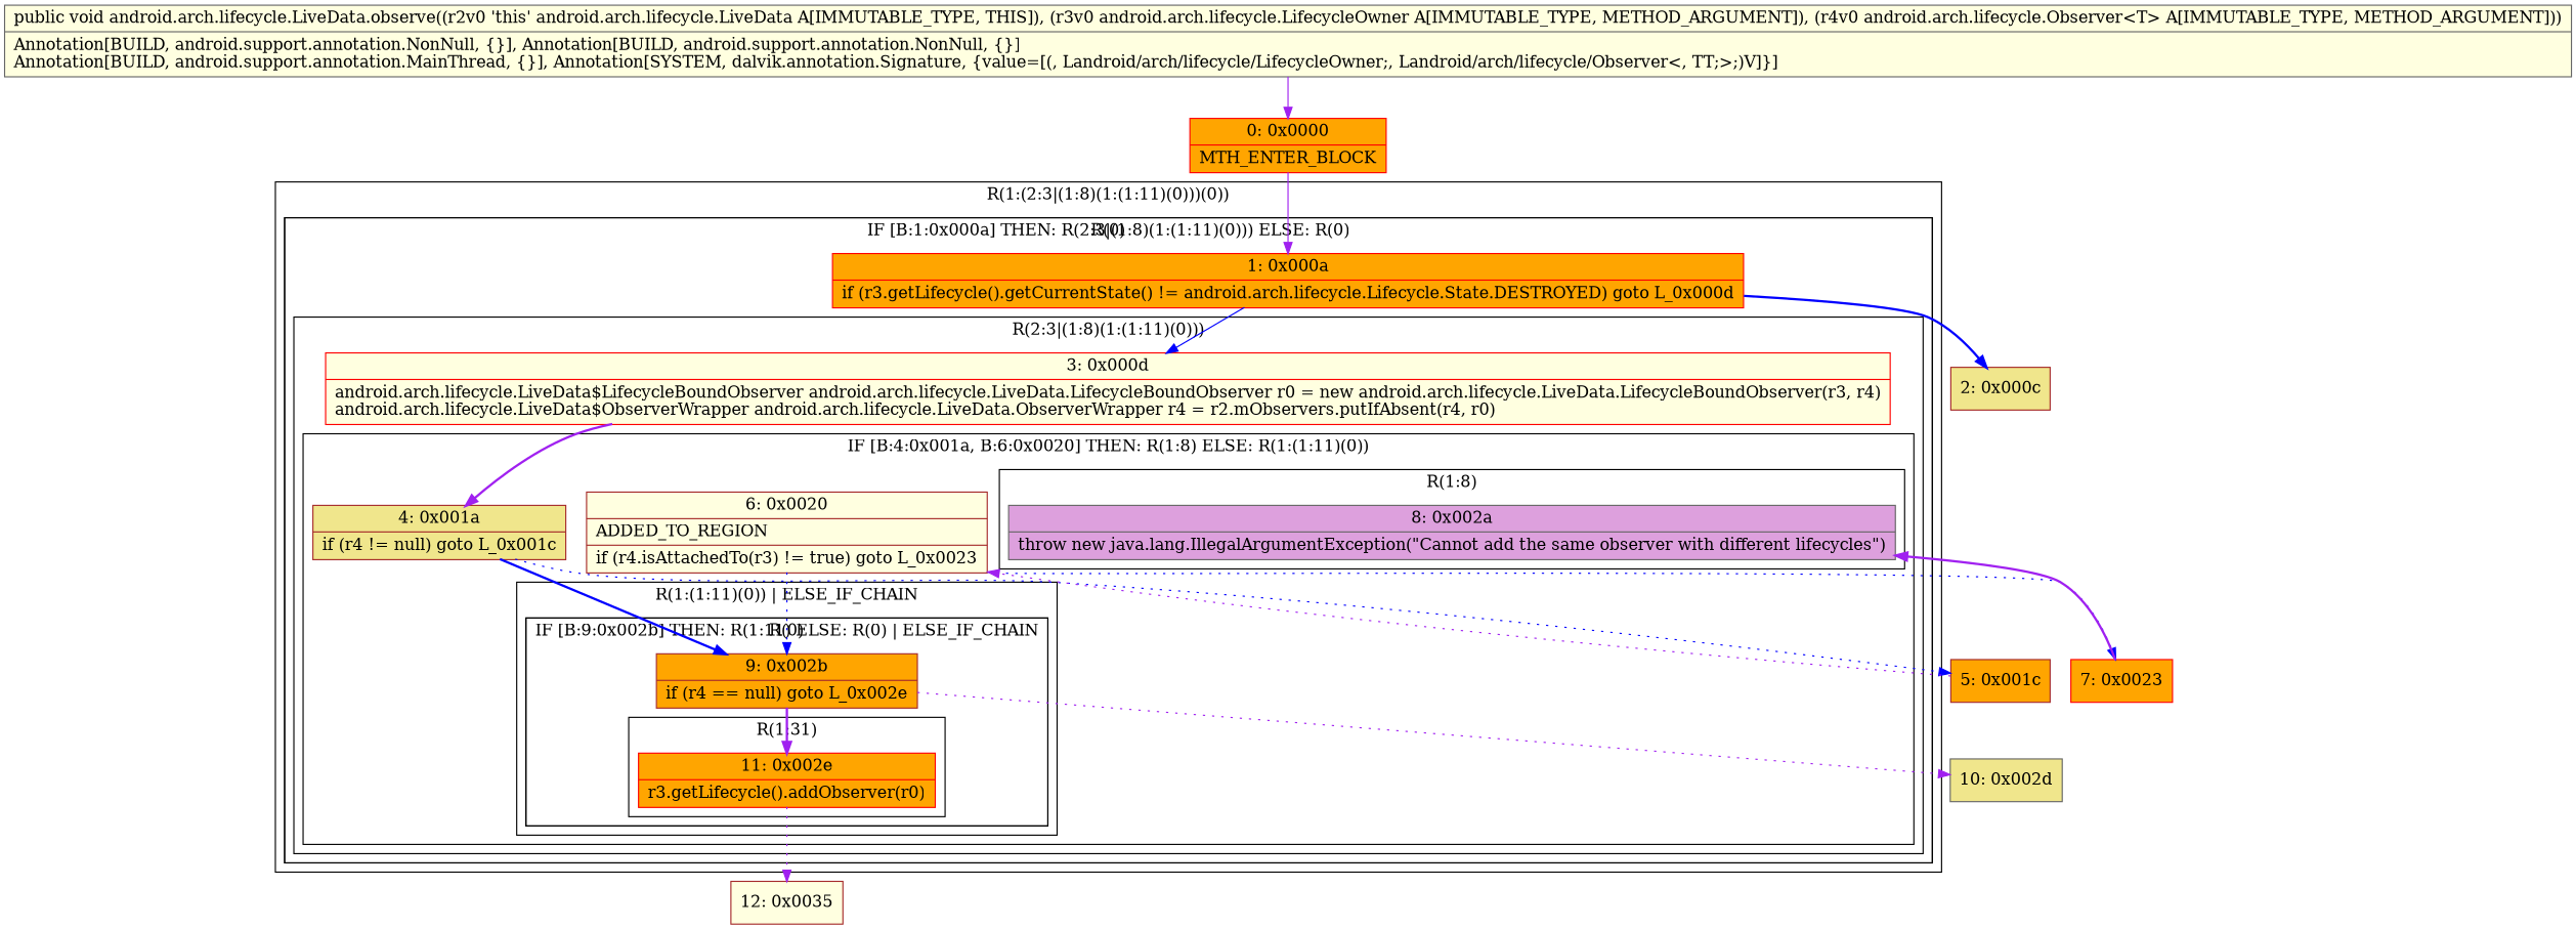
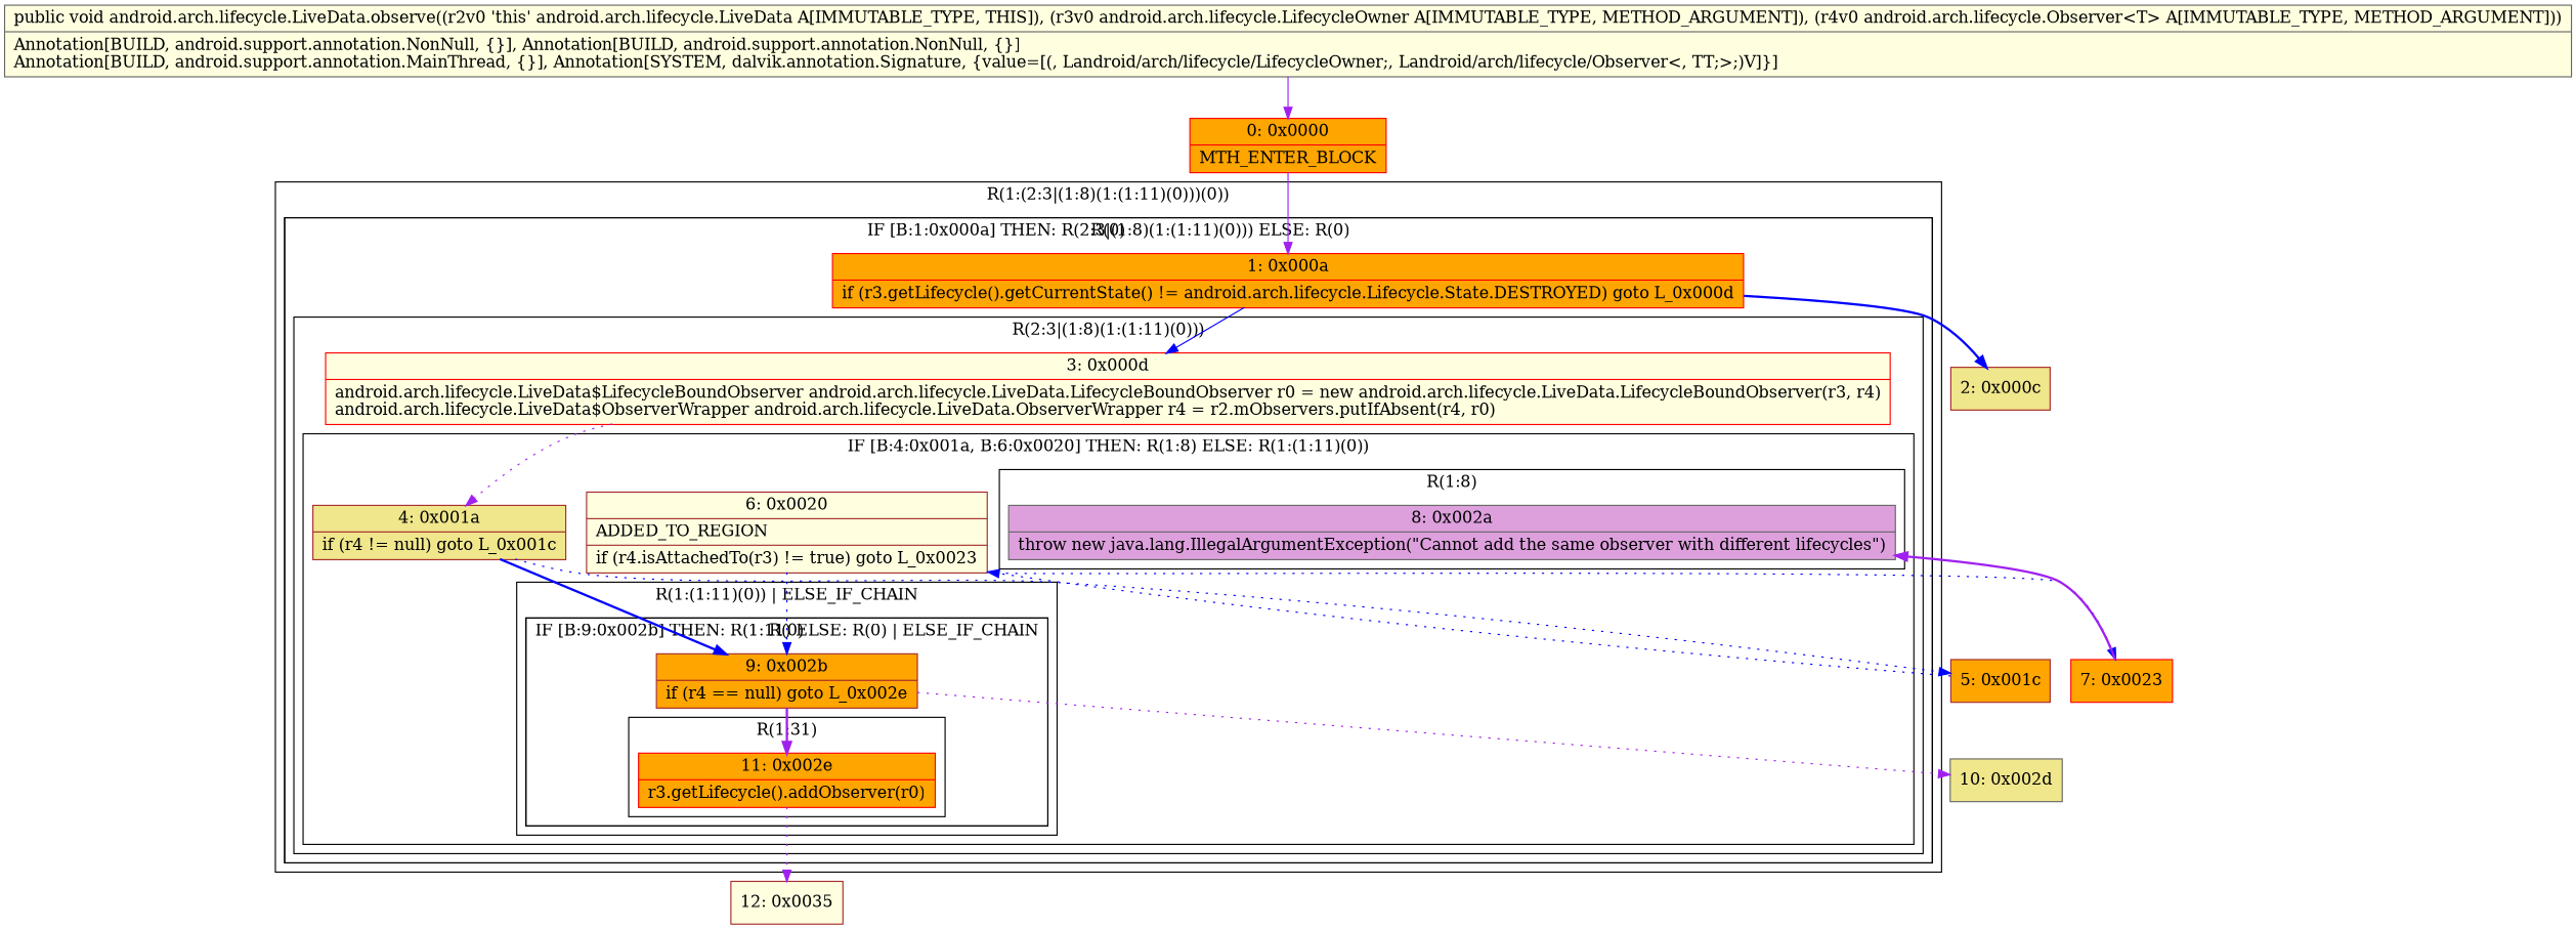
  digraph {
    node [color=brown fillcolor=orange shape=record style=filled]
    edge [color=purple style=dotted]
    n1 [color=gray40 fillcolor=plum label="{8\:\ 0x002a|throw new java.lang.IllegalArgumentException(\"Cannot add the same observer with different lifecycles\")\l}"]
    n2 [color=red label="{11\:\ 0x002e|r3.getLifecycle().addObserver(r0)\l}"]
    n3 [label="{9\:\ 0x002b|if (r4 == null) goto L_0x002e\l}"]
    n4 [fillcolor=khaki label="{4\:\ 0x001a|if (r4 != null) goto L_0x001c\l}"]
    n5 [fillcolor=lightyellow label="{6\:\ 0x0020|ADDED_TO_REGION\l|if (r4.isAttachedTo(r3) != true) goto L_0x0023\l}"]
    n6 [color=red fillcolor=lightyellow label="{3\:\ 0x000d|android.arch.lifecycle.LiveData$LifecycleBoundObserver android.arch.lifecycle.LiveData.LifecycleBoundObserver r0 = new android.arch.lifecycle.LiveData.LifecycleBoundObserver(r3, r4)\landroid.arch.lifecycle.LiveData$ObserverWrapper android.arch.lifecycle.LiveData.ObserverWrapper r4 = r2.mObservers.putIfAbsent(r4, r0)\l}"]
    n7 [color=red label="{1\:\ 0x000a|if (r3.getLifecycle().getCurrentState() != android.arch.lifecycle.Lifecycle.State.DESTROYED) goto L_0x000d\l}"]
    n8 [fillcolor=lightyellow label="{12\:\ 0x0035}"]
    n9 [color=gray40 fillcolor=khaki label="{10\:\ 0x002d}"]
    n10 [label="{5\:\ 0x001c}"]
    n11 [color=red label="{7\:\ 0x0023}"]
    n12 [fillcolor=khaki label="{2\:\ 0x000c}"]
    n13 [color=red label="{0\:\ 0x0000|MTH_ENTER_BLOCK\l}"]
    n14 [color=gray40 fillcolor=lightyellow label="{public void android.arch.lifecycle.LiveData.observe((r2v0 'this' android.arch.lifecycle.LiveData A[IMMUTABLE_TYPE, THIS]), (r3v0 android.arch.lifecycle.LifecycleOwner A[IMMUTABLE_TYPE, METHOD_ARGUMENT]), (r4v0 android.arch.lifecycle.Observer\<T\> A[IMMUTABLE_TYPE, METHOD_ARGUMENT]))  | Annotation[BUILD, android.support.annotation.NonNull, \{\}], Annotation[BUILD, android.support.annotation.NonNull, \{\}]\lAnnotation[BUILD, android.support.annotation.MainThread, \{\}], Annotation[SYSTEM, dalvik.annotation.Signature, \{value=[(, Landroid\/arch\/lifecycle\/LifecycleOwner;, Landroid\/arch\/lifecycle\/Observer\<, TT;\>;)V]\}]\l}"]
    subgraph cluster_1 {
      label="R(1:(2:3|(1:8)(1:(1:11)(0)))(0))"
      subgraph cluster_2 {
        label="IF [B:1:0x000a] THEN: R(2:3|(1:8)(1:(1:11)(0))) ELSE: R(0)"
        n7
        subgraph cluster_3 {
          label="R(2:3|(1:8)(1:(1:11)(0)))"
          n6
          subgraph cluster_4 {
            label="IF [B:4:0x001a, B:6:0x0020] THEN: R(1:8) ELSE: R(1:(1:11)(0))"
            n4
            n5
            subgraph cluster_5 {
              label="R(1:8)"
              n1
            }
            subgraph cluster_6 {
              label="R(1:(1:11)(0)) | ELSE_IF_CHAIN\l"
              subgraph cluster_7 {
                label="IF [B:9:0x002b] THEN: R(1:11) ELSE: R(0) | ELSE_IF_CHAIN\l"
                n3
                subgraph cluster_8 {
                  label="R(1:31)"
                  n2
                }
                subgraph cluster_9 {
                  label="R(0)"
                }
              }
            }
          }
        }
        subgraph cluster_10 {
          label="R(0)"
        }
      }
    }
    n2 -> n8
    n3 -> n2 [style=bold]
    n3 -> n9
    n4 -> n3 [color=blue style=bold]
    n4 -> n10 [color=blue]
    n5 -> n3 [color=blue]
    n5 -> n11 [color=blue]
-   n6 -> n4 [style=bold]
+   n6 -> n4
    n7 -> n6 [color=blue style=solid]
    n7 -> n12 [color=blue style=bold]
-   n10 -> n5
+   n10 -> n5 [color=blue]
    n11 -> n1 [style=bold]
    n13 -> n7 [style=solid]
    n14 -> n13 [style=solid]
  }
